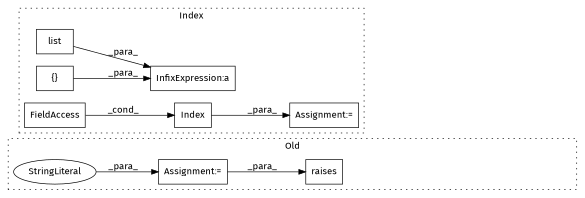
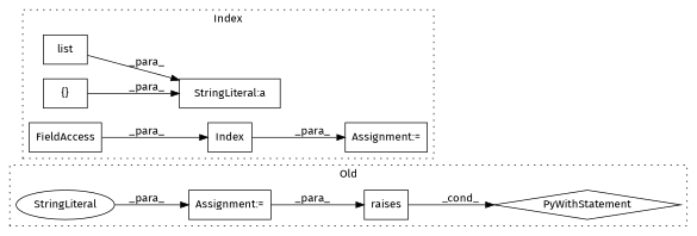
  digraph {
    fontname="Fira Sans"
    rankdir=LR
    node [a=32 fontname="Fira Sans" l=1 shape=box]
    edge [fontname="Fira Sans"]
    n1 [l="7,1" label=raises s="2848,2868"]
+   n2 [a=104 l="10,2" label=PyWithStatement s="2831,2869" shape=diamond]
    n3 [a=7 label="Assignment:=" s=2753]
    n4 [a=45 l=71 label=StringLiteral s=2754 shape=ellipse]
    n5 [l="5,1" label=list s="2889,2897"]
-   n6 [a=27 l=3 label="InfixExpression:a" s=2886]
+   n6 [a=27 l=3 label="StringLiteral:a" s=2886]
    n7 [a=4 l="1,1" label="{}" s="2880,2885"]
    n8 [l="6,1" label=Index s="2865,2911"]
    n9 [a=22 l=6 label=FieldAccess s=2899]
    n10 [a=7 label="Assignment:=" s=2864]
    subgraph cluster_1 {
      label=Old
      style=dotted
      n1
+     n2
      n3
      n4
    }
    subgraph cluster_2 {
      label=Index
      style=dotted
      n5
      n6
      n7
      n8
      n9
      n10
    }
+   n1 -> n2 [label=_cond_]
    n3 -> n1 [label=_para_]
    n4 -> n3 [label=_para_]
    n5 -> n6 [label=_para_]
    n7 -> n6 [label=_para_]
    n8 -> n10 [label=_para_]
-   n9 -> n8 [label=_cond_]
+   n9 -> n8 [label=_para_]
  }
